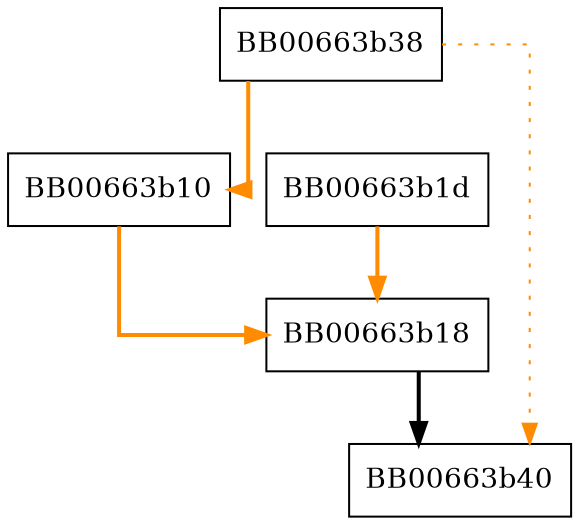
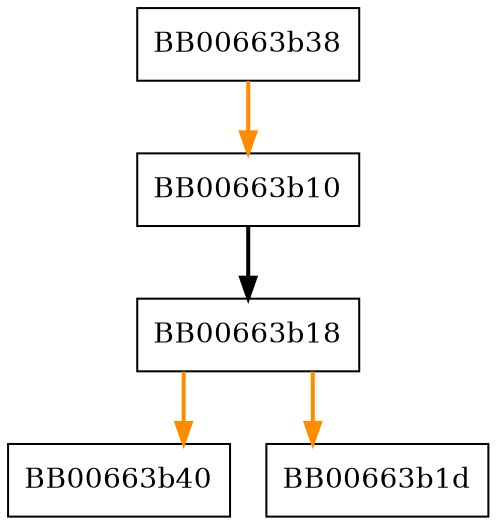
  digraph {
    splines=ortho
    node [shape=box]
    edge [color=darkorange style=bold]
    BB00663b10
    BB00663b18
    BB00663b38
    BB00663b40
    BB00663b1d
-   BB00663b10 -> BB00663b18
-   BB00663b18 -> BB00663b40 [color=black]
-   BB00663b1d -> BB00663b18
+   BB00663b10 -> BB00663b18 [color=black]
+   BB00663b18 -> BB00663b40
+   BB00663b18 -> BB00663b1d
    BB00663b38 -> BB00663b10
-   BB00663b38 -> BB00663b40 [style=dotted]
  }
